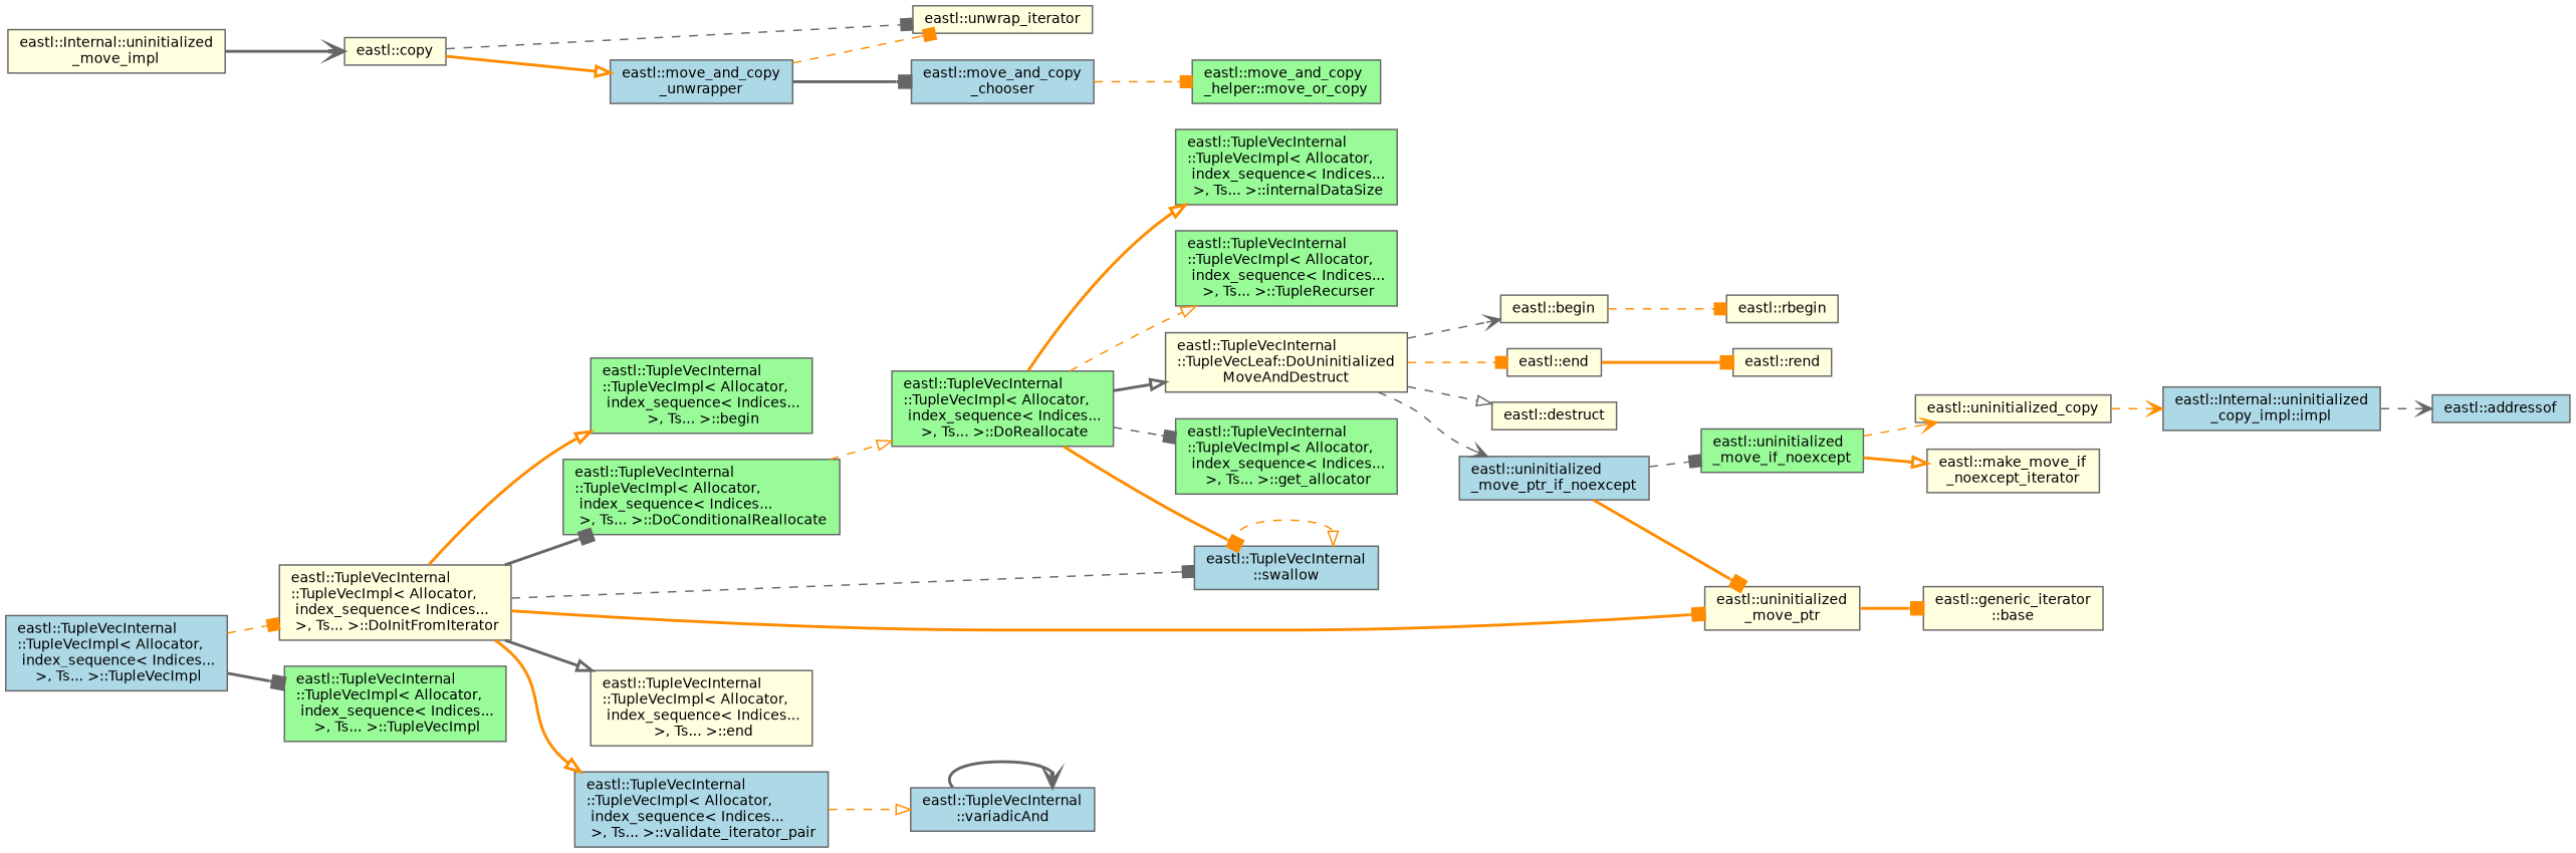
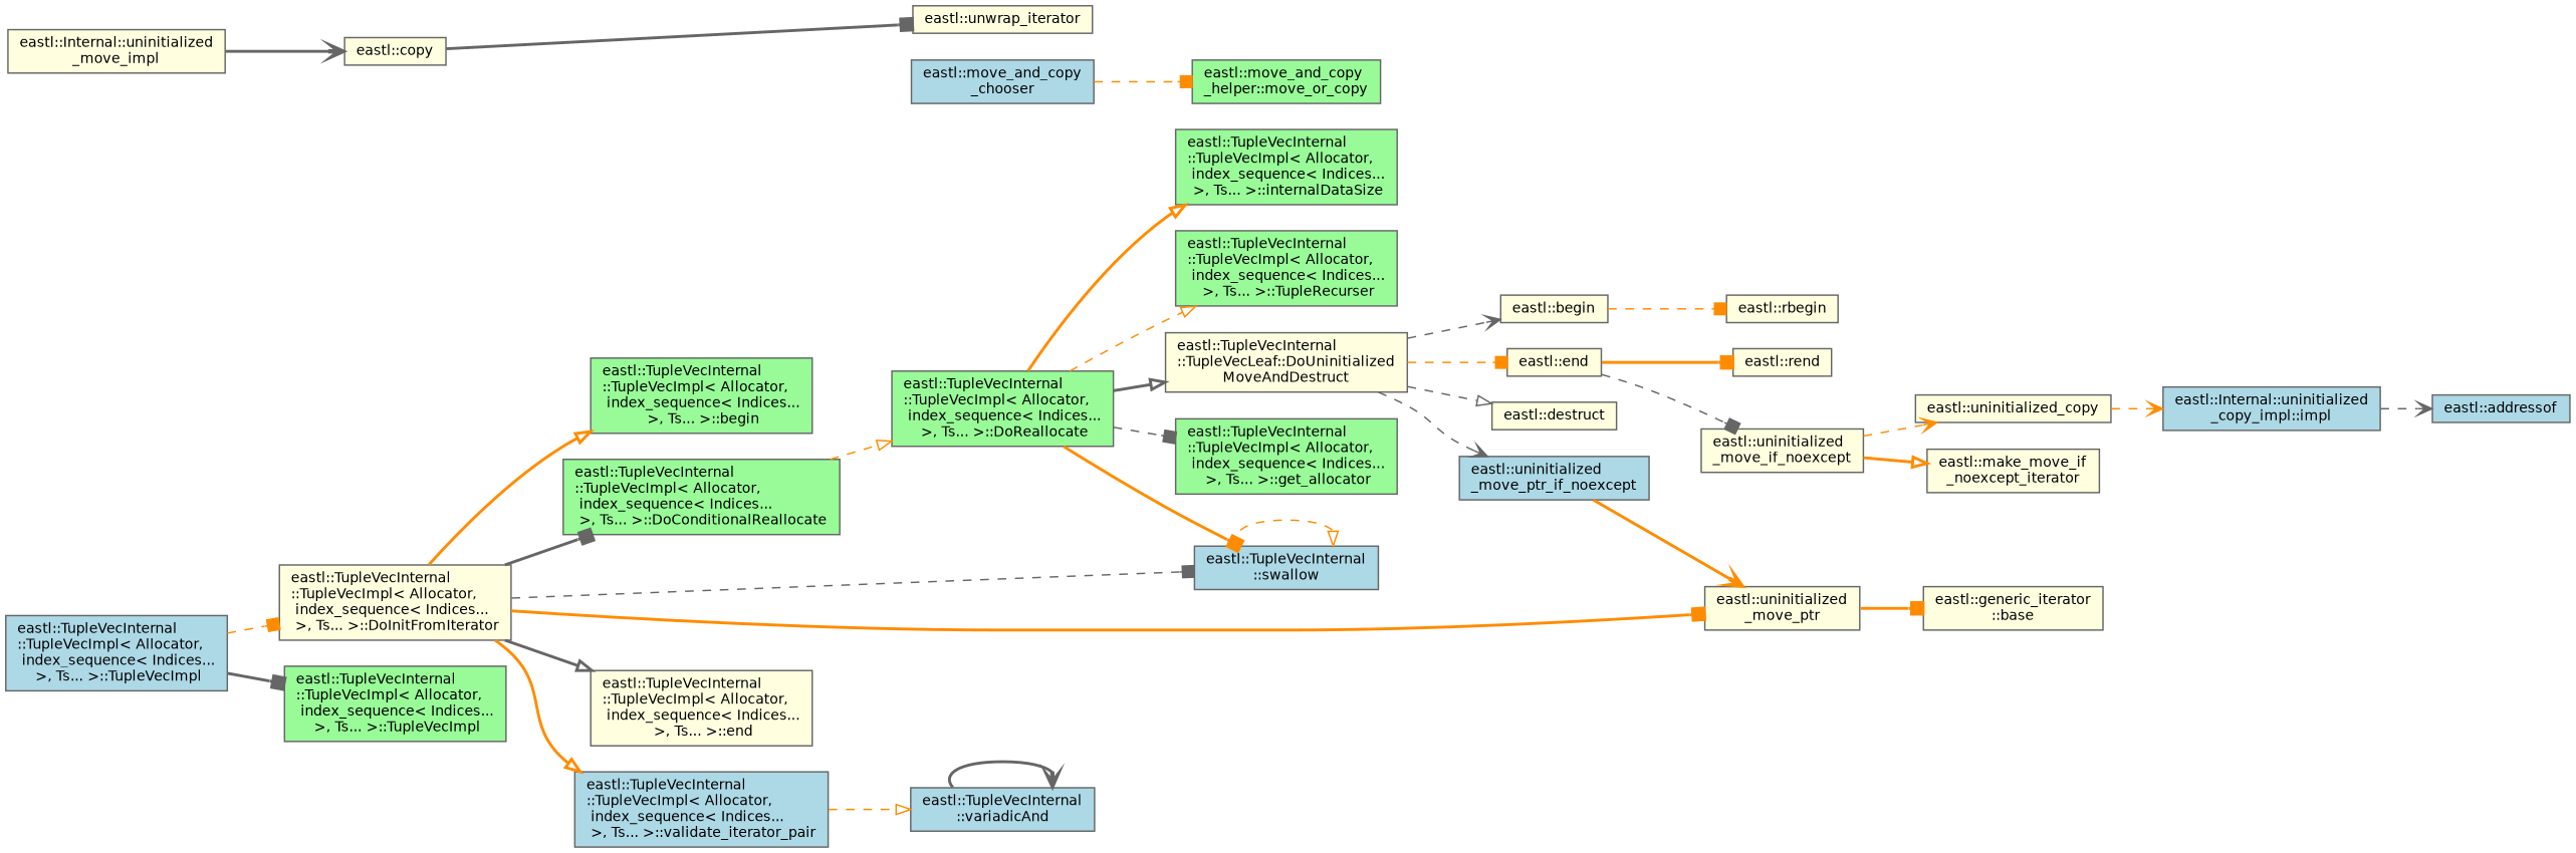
  digraph {
    rankdir=LR
    node [color=grey40 fillcolor=lightyellow fontname=Helvetica fontsize=10 shape=box style=filled]
    edge [arrowhead=box color=darkorange fontname=Helvetica fontsize=10 labelfontname=Helvetica labelfontsize=10 style=dashed]
    n1 [color=gray40 fillcolor=lightblue fontcolor=black height=0.2 label="eastl::TupleVecInternal\l::TupleVecImpl\< Allocator,\l index_sequence\< Indices...\l \>, Ts... \>::TupleVecImpl" width=0.4]
    n2 [height=0.2 label="eastl::TupleVecInternal\l::TupleVecImpl\< Allocator,\l index_sequence\< Indices...\l \>, Ts... \>::DoInitFromIterator" width=0.4]
    n3 [fillcolor=palegreen height=0.2 label="eastl::TupleVecInternal\l::TupleVecImpl\< Allocator,\l index_sequence\< Indices...\l \>, Ts... \>::TupleVecImpl" width=0.4]
    n4 [fillcolor=palegreen height=0.2 label="eastl::TupleVecInternal\l::TupleVecImpl\< Allocator,\l index_sequence\< Indices...\l \>, Ts... \>::begin" width=0.4]
    n5 [fillcolor=palegreen height=0.2 label="eastl::TupleVecInternal\l::TupleVecImpl\< Allocator,\l index_sequence\< Indices...\l \>, Ts... \>::DoConditionalReallocate" width=0.4]
    n6 [height=0.2 label="eastl::uninitialized\l_move_ptr" width=0.4]
    n7 [fillcolor=lightblue height=0.2 label="eastl::TupleVecInternal\l::swallow" width=0.4]
    n8 [height=0.2 label="eastl::TupleVecInternal\l::TupleVecImpl\< Allocator,\l index_sequence\< Indices...\l \>, Ts... \>::end" width=0.4]
    n9 [fillcolor=lightblue height=0.2 label="eastl::TupleVecInternal\l::TupleVecImpl\< Allocator,\l index_sequence\< Indices...\l \>, Ts... \>::validate_iterator_pair" width=0.4]
    n10 [fillcolor=palegreen height=0.2 label="eastl::TupleVecInternal\l::TupleVecImpl\< Allocator,\l index_sequence\< Indices...\l \>, Ts... \>::DoReallocate" width=0.4]
    n11 [height=0.2 label="eastl::generic_iterator\l::base" width=0.4]
    n12 [fillcolor=lightblue height=0.2 label="eastl::TupleVecInternal\l::variadicAnd" width=0.4]
    n13 [height=0.2 label="eastl::TupleVecInternal\l::TupleVecLeaf::DoUninitialized\lMoveAndDestruct" width=0.4]
    n14 [fillcolor=palegreen height=0.2 label="eastl::TupleVecInternal\l::TupleVecImpl\< Allocator,\l index_sequence\< Indices...\l \>, Ts... \>::get_allocator" width=0.4]
    n15 [fillcolor=palegreen height=0.2 label="eastl::TupleVecInternal\l::TupleVecImpl\< Allocator,\l index_sequence\< Indices...\l \>, Ts... \>::internalDataSize" width=0.4]
    n16 [fillcolor=palegreen height=0.2 label="eastl::TupleVecInternal\l::TupleVecImpl\< Allocator,\l index_sequence\< Indices...\l \>, Ts... \>::TupleRecurser" width=0.4]
    n17 [height=0.2 label="eastl::begin" width=0.4]
    n18 [height=0.2 label="eastl::destruct" width=0.4]
    n19 [height=0.2 label="eastl::end" width=0.4]
    n20 [fillcolor=lightblue height=0.2 label="eastl::uninitialized\l_move_ptr_if_noexcept" width=0.4]
    n21 [height=0.2 label="eastl::rbegin" width=0.4]
    n22 [height=0.2 label="eastl::rend" width=0.4]
-   n23 [fillcolor=palegreen height=0.2 label="eastl::uninitialized\l_move_if_noexcept" width=0.4]
+   n23 [height=0.2 label="eastl::uninitialized\l_move_if_noexcept" width=0.4]
    n24 [height=0.2 label="eastl::make_move_if\l_noexcept_iterator" width=0.4]
    n25 [height=0.2 label="eastl::uninitialized_copy" width=0.4]
    n26 [fillcolor=lightblue height=0.2 label="eastl::Internal::uninitialized\l_copy_impl::impl" width=0.4]
    n27 [fillcolor=lightblue height=0.2 label="eastl::addressof" width=0.4]
    n28 [height=0.2 label="eastl::Internal::uninitialized\l_move_impl" width=0.4]
    n29 [height=0.2 label="eastl::copy" width=0.4]
-   n30 [fillcolor=lightblue height=0.2 label="eastl::move_and_copy\l_unwrapper" width=0.4]
    n31 [height=0.2 label="eastl::unwrap_iterator" width=0.4]
    n32 [fillcolor=lightblue height=0.2 label="eastl::move_and_copy\l_chooser" width=0.4]
    n33 [fillcolor=palegreen height=0.2 label="eastl::move_and_copy\l_helper::move_or_copy" width=0.4]
    n1 -> n2
    n1 -> n3 [color=gray40 style=bold]
    n2 -> n4 [arrowhead=onormal style=bold]
    n2 -> n5 [color=gray40 style=bold]
    n2 -> n6 [style=bold]
    n2 -> n7 [color=gray40]
    n2 -> n8 [arrowhead=onormal color=gray40 style=bold]
    n2 -> n9 [arrowhead=onormal style=bold]
    n5 -> n10 [arrowhead=onormal]
    n6 -> n11 [style=bold]
    n7 -> n7 [arrowhead=onormal]
    n9 -> n12 [arrowhead=onormal]
    n10 -> n7 [style=bold]
    n10 -> n13 [arrowhead=onormal color=gray40 style=bold]
    n10 -> n14 [color=gray40]
    n10 -> n15 [arrowhead=onormal style=bold]
    n10 -> n16 [arrowhead=onormal]
    n12 -> n12 [arrowhead=vee color=gray40 style=bold]
    n13 -> n17 [arrowhead=vee color=gray40]
    n13 -> n18 [arrowhead=onormal color=gray40]
    n13 -> n19
    n13 -> n20 [arrowhead=vee color=gray40]
    n17 -> n21
    n19 -> n22 [style=bold]
-   n20 -> n6 [style=bold]
-   n20 -> n23 [color=gray40]
+   n20 -> n6 [arrowhead=vee style=bold]
+   n19 -> n23 [color=gray40]
    n23 -> n24 [arrowhead=onormal style=bold]
    n23 -> n25 [arrowhead=vee]
    n25 -> n26 [arrowhead=vee]
    n26 -> n27 [arrowhead=vee color=gray40]
    n28 -> n29 [arrowhead=vee color=gray40 style=bold]
-   n29 -> n30 [arrowhead=onormal style=bold]
-   n29 -> n31 [color=gray40]
-   n30 -> n31
-   n30 -> n32 [color=gray40 style=bold]
+   n29 -> n31 [color=gray40 style=bold]
    n32 -> n33
  }
